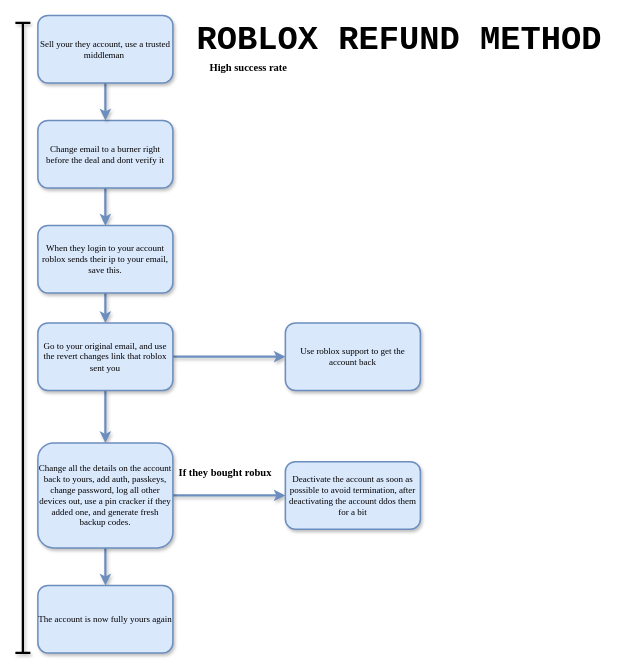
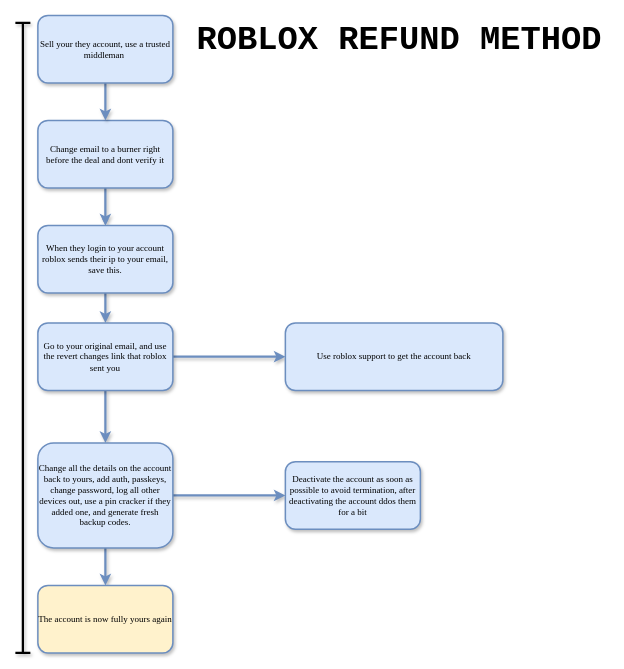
  <mxCell id="0" />
  <mxCell id="1" parent="0" />
  <mxCell id="2" style="edgeStyle=orthogonalEdgeStyle;rounded=1;orthogonalLoop=1;jettySize=auto;html=1;exitX=0.5;exitY=1;exitDx=0;exitDy=0;entryX=0.5;entryY=0;entryDx=0;entryDy=0;strokeWidth=3;shadow=1;snapToPoint=0;fixDash=0;backgroundOutline=0;fillColor=#dae8fc;strokeColor=#6c8ebf;" parent="1" source="4" target="6" edge="1"><mxGeometry relative="1" as="geometry" /></mxCell>
  <mxCell id="3" value="" style="edgeStyle=orthogonalEdgeStyle;rounded=1;orthogonalLoop=1;jettySize=auto;html=1;snapToPoint=0;fixDash=0;backgroundOutline=0;fillColor=#dae8fc;strokeColor=#6c8ebf;" parent="1" source="4" target="6" edge="1"><mxGeometry relative="1" as="geometry" /></mxCell>
  <mxCell id="4" value="&lt;font face=&quot;Verdana&quot;&gt;Change email to a burner right before the deal and dont verify it&lt;/font&gt;" style="rounded=1;whiteSpace=wrap;html=1;fontSize=12;glass=0;strokeWidth=2;shadow=1;snapToPoint=0;fixDash=0;backgroundOutline=0;fillColor=#dae8fc;strokeColor=#6c8ebf;" parent="1" vertex="1"><mxGeometry x="50" y="160" width="180" height="90" as="geometry" /></mxCell>
  <mxCell id="5" style="edgeStyle=orthogonalEdgeStyle;rounded=1;orthogonalLoop=1;jettySize=auto;html=1;exitX=0.5;exitY=1;exitDx=0;exitDy=0;strokeWidth=3;shadow=1;snapToPoint=0;fixDash=0;backgroundOutline=0;fillColor=#dae8fc;strokeColor=#6c8ebf;" parent="1" source="6" target="9" edge="1"><mxGeometry relative="1" as="geometry" /></mxCell>
  <mxCell id="6" value="&lt;font face=&quot;Verdana&quot;&gt;When they login to your account roblox sends their ip to your email, save this.&lt;/font&gt;" style="rounded=1;whiteSpace=wrap;html=1;fontSize=12;glass=0;strokeWidth=2;shadow=1;container=0;snapToPoint=0;fixDash=0;backgroundOutline=0;fillColor=#dae8fc;strokeColor=#6c8ebf;" parent="1" vertex="1"><mxGeometry x="50" y="300" width="180" height="90" as="geometry" /></mxCell>
  <mxCell id="7" style="edgeStyle=orthogonalEdgeStyle;rounded=1;orthogonalLoop=1;jettySize=auto;html=1;exitX=1;exitY=0.5;exitDx=0;exitDy=0;entryX=0;entryY=0.5;entryDx=0;entryDy=0;strokeWidth=3;curved=0;shadow=1;snapToPoint=0;fixDash=0;backgroundOutline=0;fillColor=#dae8fc;strokeColor=#6c8ebf;" parent="1" source="9" target="10" edge="1"><mxGeometry relative="1" as="geometry" /></mxCell>
  <mxCell id="8" style="edgeStyle=orthogonalEdgeStyle;rounded=1;orthogonalLoop=1;jettySize=auto;html=1;entryX=0.5;entryY=0;entryDx=0;entryDy=0;strokeWidth=3;shadow=1;snapToPoint=0;fixDash=0;backgroundOutline=0;fillColor=#dae8fc;strokeColor=#6c8ebf;" parent="1" source="9" target="13" edge="1"><mxGeometry relative="1" as="geometry" /></mxCell>
  <mxCell id="9" value="&lt;font face=&quot;Verdana&quot;&gt;Go to your original email, and use the revert changes link that roblox sent you&lt;/font&gt;" style="rounded=1;whiteSpace=wrap;html=1;fontSize=12;glass=0;strokeWidth=2;shadow=1;snapToPoint=0;fixDash=0;backgroundOutline=0;fillColor=#dae8fc;strokeColor=#6c8ebf;" parent="1" vertex="1"><mxGeometry x="50" y="430" width="180" height="90" as="geometry" /></mxCell>
- <mxCell id="10" value="&lt;font face=&quot;Verdana&quot;&gt;Use roblox support to get the account back&lt;/font&gt;" style="rounded=1;whiteSpace=wrap;html=1;fontSize=12;glass=0;strokeWidth=2;shadow=1;container=0;snapToPoint=0;fixDash=0;backgroundOutline=0;fillColor=#dae8fc;strokeColor=#6c8ebf;" parent="1" vertex="1"><mxGeometry x="380" y="430" width="180" height="90" as="geometry" /></mxCell>
+ <mxCell id="10" value="&lt;font face=&quot;Verdana&quot;&gt;Use roblox support to get the account back&lt;/font&gt;" style="rounded=1;whiteSpace=wrap;html=1;fontSize=12;glass=0;strokeWidth=2;shadow=1;container=0;snapToPoint=0;fixDash=0;backgroundOutline=0;fillColor=#dae8fc;strokeColor=#6c8ebf;" parent="1" vertex="1"><mxGeometry x="380" y="430" width="290" height="90" as="geometry" /></mxCell>
  <mxCell id="11" style="edgeStyle=orthogonalEdgeStyle;rounded=1;orthogonalLoop=1;jettySize=auto;html=1;exitX=0.5;exitY=1;exitDx=0;exitDy=0;entryX=0.5;entryY=0;entryDx=0;entryDy=0;strokeWidth=3;shadow=1;snapToPoint=0;fixDash=0;backgroundOutline=0;fillColor=#dae8fc;strokeColor=#6c8ebf;" parent="1" source="13" target="14" edge="1"><mxGeometry relative="1" as="geometry" /></mxCell>
  <mxCell id="12" style="edgeStyle=orthogonalEdgeStyle;rounded=1;orthogonalLoop=1;jettySize=auto;html=1;exitX=1;exitY=0.5;exitDx=0;exitDy=0;entryX=0;entryY=0.5;entryDx=0;entryDy=0;strokeWidth=3;shadow=1;snapToPoint=0;fixDash=0;backgroundOutline=0;fillColor=#dae8fc;strokeColor=#6c8ebf;" parent="1" source="13" target="15" edge="1"><mxGeometry relative="1" as="geometry" /></mxCell>
  <mxCell id="13" value="&lt;font face=&quot;Verdana&quot;&gt;Change all the details on the account back to yours, add auth, passkeys, change password, log all other devices out, use a pin cracker if they added one, and generate fresh backup codes.&lt;/font&gt;" style="rounded=1;whiteSpace=wrap;html=1;fontSize=12;glass=0;strokeWidth=2;shadow=1;container=0;snapToPoint=0;fixDash=0;backgroundOutline=0;fillColor=#dae8fc;strokeColor=#6c8ebf;" parent="1" vertex="1"><mxGeometry x="50" y="590" width="180" height="140" as="geometry" /></mxCell>
- <mxCell id="14" value="&lt;font face=&quot;Verdana&quot;&gt;The account is now fully yours again&lt;/font&gt;" style="rounded=1;whiteSpace=wrap;html=1;fontSize=12;glass=0;strokeWidth=2;shadow=1;container=0;snapToPoint=0;fixDash=0;backgroundOutline=0;fillColor=#dae8fc;strokeColor=#6c8ebf;" parent="1" vertex="1"><mxGeometry x="50" y="780" width="180" height="90" as="geometry" /></mxCell>
+ <mxCell id="14" value="&lt;font face=&quot;Verdana&quot;&gt;The account is now fully yours again&lt;/font&gt;" style="rounded=1;whiteSpace=wrap;html=1;fontSize=12;glass=0;strokeWidth=2;shadow=1;container=0;snapToPoint=0;fixDash=0;backgroundOutline=0;fillColor=#fff2cc;strokeColor=#6c8ebf;" parent="1" vertex="1"><mxGeometry x="50" y="780" width="180" height="90" as="geometry" /></mxCell>
  <mxCell id="15" value="&lt;font face=&quot;Verdana&quot;&gt;Deactivate the account as soon as possible to avoid termination, after deactivating the account ddos them for a bit&lt;/font&gt;" style="rounded=1;whiteSpace=wrap;html=1;fontSize=12;glass=0;strokeWidth=2;shadow=1;container=0;snapToPoint=0;fixDash=0;backgroundOutline=0;fillColor=#dae8fc;strokeColor=#6c8ebf;" parent="1" vertex="1"><mxGeometry x="380" y="615" width="180" height="90" as="geometry" /></mxCell>
  <mxCell id="16" style="edgeStyle=orthogonalEdgeStyle;rounded=1;orthogonalLoop=1;jettySize=auto;html=1;exitX=0.5;exitY=1;exitDx=0;exitDy=0;entryX=0.5;entryY=0;entryDx=0;entryDy=0;strokeWidth=3;shadow=1;snapToPoint=0;fixDash=0;backgroundOutline=0;fillColor=#dae8fc;strokeColor=#6c8ebf;" parent="1" source="17" target="4" edge="1"><mxGeometry relative="1" as="geometry" /></mxCell>
  <mxCell id="17" value="&lt;font face=&quot;Verdana&quot;&gt;Sell your they account, use a trusted middleman&amp;nbsp;&lt;/font&gt;" style="rounded=1;whiteSpace=wrap;html=1;fontSize=12;glass=0;strokeWidth=2;shadow=1;snapToPoint=0;fixDash=0;backgroundOutline=0;fillColor=#dae8fc;strokeColor=#6c8ebf;" parent="1" vertex="1"><mxGeometry x="50" y="20" width="180" height="90" as="geometry" /></mxCell>
  <mxCell id="18" value="&lt;h1 style=&quot;margin-top: 0px;&quot;&gt;&lt;font style=&quot;font-size: 45px;&quot; face=&quot;Courier New&quot;&gt;ROBLOX REFUND METHOD&lt;/font&gt;&lt;/h1&gt;" style="text;html=1;whiteSpace=wrap;overflow=hidden;rounded=1;" parent="1" vertex="1"><mxGeometry x="260" y="20" width="550" height="120" as="geometry" /></mxCell>
- <mxCell id="19" value="&lt;b style=&quot;font-family: Verdana; font-size: 14px;&quot;&gt;If they bought robux&lt;/b&gt;" style="text;html=1;align=center;verticalAlign=middle;whiteSpace=wrap;rounded=1;" parent="1" vertex="1"><mxGeometry x="230" y="610" width="140" height="40" as="geometry" /></mxCell>
  <mxCell id="20" value="" style="shape=crossbar;whiteSpace=wrap;html=1;rounded=1;direction=south;shadow=1;strokeWidth=3;" parent="1" vertex="1"><mxGeometry x="20" y="30" width="20" height="840" as="geometry" /></mxCell>
- <mxCell id="21" value="&lt;font face=&quot;Verdana&quot;&gt;&lt;span style=&quot;font-size: 14px;&quot;&gt;&lt;b&gt;High success rate&lt;/b&gt;&lt;/span&gt;&lt;/font&gt;" style="text;html=1;align=center;verticalAlign=middle;whiteSpace=wrap;rounded=1;" parent="1" vertex="1"><mxGeometry x="260" y="70" width="142" height="40" as="geometry" /></mxCell>
